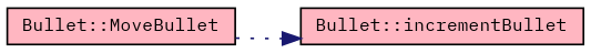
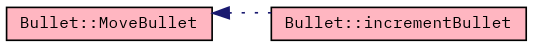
  digraph {
    rankdir=LR
    fontname="IBM Plex Mono"
    node [color=black fillcolor=lightpink fontname="IBM Plex Mono" fontsize=10 shape=record style=filled]
    n1 [fontcolor=black height=0.2 label="Bullet::MoveBullet" width=0.4]
    n2 [height=0.2 label="Bullet::incrementBullet" width=0.4]
-   n1 -> n2 [color=midnightblue fontname="IBM Plex Mono" fontsize=10 labelfontname=Helvetica labelfontsize=10 style=dotted]
+   n2 -> n1 [color=midnightblue fontname="IBM Plex Mono" fontsize=10 labelfontname=Helvetica labelfontsize=10 style=dotted]
  }
